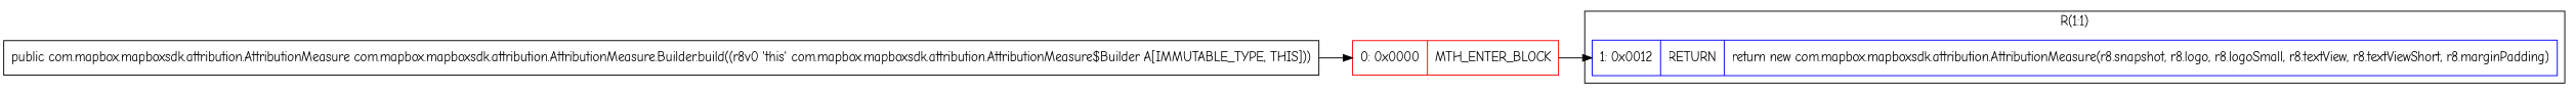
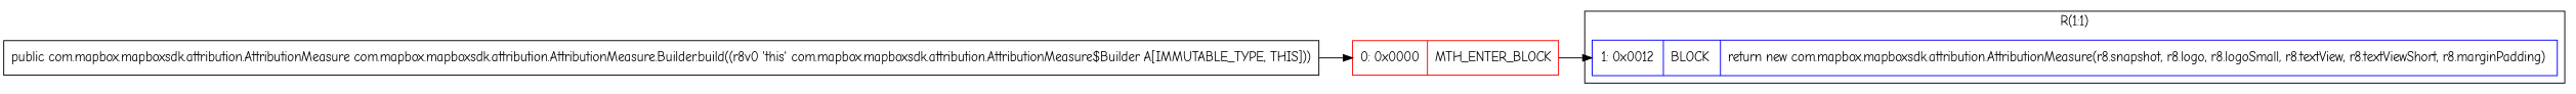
  digraph {
    rankdir=LR
    fontname="Comic Neue"
    node [shape=record fontname="Comic Neue"]
    edge [fontname="Comic Neue"]
-   n1 [color=blue label="{1\:\ 0x0012|RETURN\l|return new com.mapbox.mapboxsdk.attribution.AttributionMeasure(r8.snapshot, r8.logo, r8.logoSmall, r8.textView, r8.textViewShort, r8.marginPadding)\l}"]
+   n1 [color=blue label="{1\:\ 0x0012|BLOCK\l|return new com.mapbox.mapboxsdk.attribution.AttributionMeasure(r8.snapshot, r8.logo, r8.logoSmall, r8.textView, r8.textViewShort, r8.marginPadding)\l}"]
    n2 [color=red label="{0\:\ 0x0000|MTH_ENTER_BLOCK\l}"]
    n3 [label="{public com.mapbox.mapboxsdk.attribution.AttributionMeasure com.mapbox.mapboxsdk.attribution.AttributionMeasure.Builder.build((r8v0 'this' com.mapbox.mapboxsdk.attribution.AttributionMeasure$Builder A[IMMUTABLE_TYPE, THIS])) }"]
    subgraph cluster_1 {
      label="R(1:1)"
      n1
    }
    n2 -> n1
    n3 -> n2
  }
